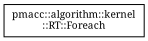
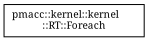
  digraph {
    rankdir=LR
    fontname="Noto Serif"
-   n1 [color=black fillcolor=white fontname="Noto Serif" fontsize=10 height=0.2 label="pmacc::algorithm::kernel\l::RT::Foreach" shape=record style=filled width=0.4]
+   n1 [color=black fillcolor=white fontname="Noto Serif" fontsize=10 height=0.2 label="pmacc::kernel::kernel\l::RT::Foreach" shape=record style=filled width=0.4]
  }
